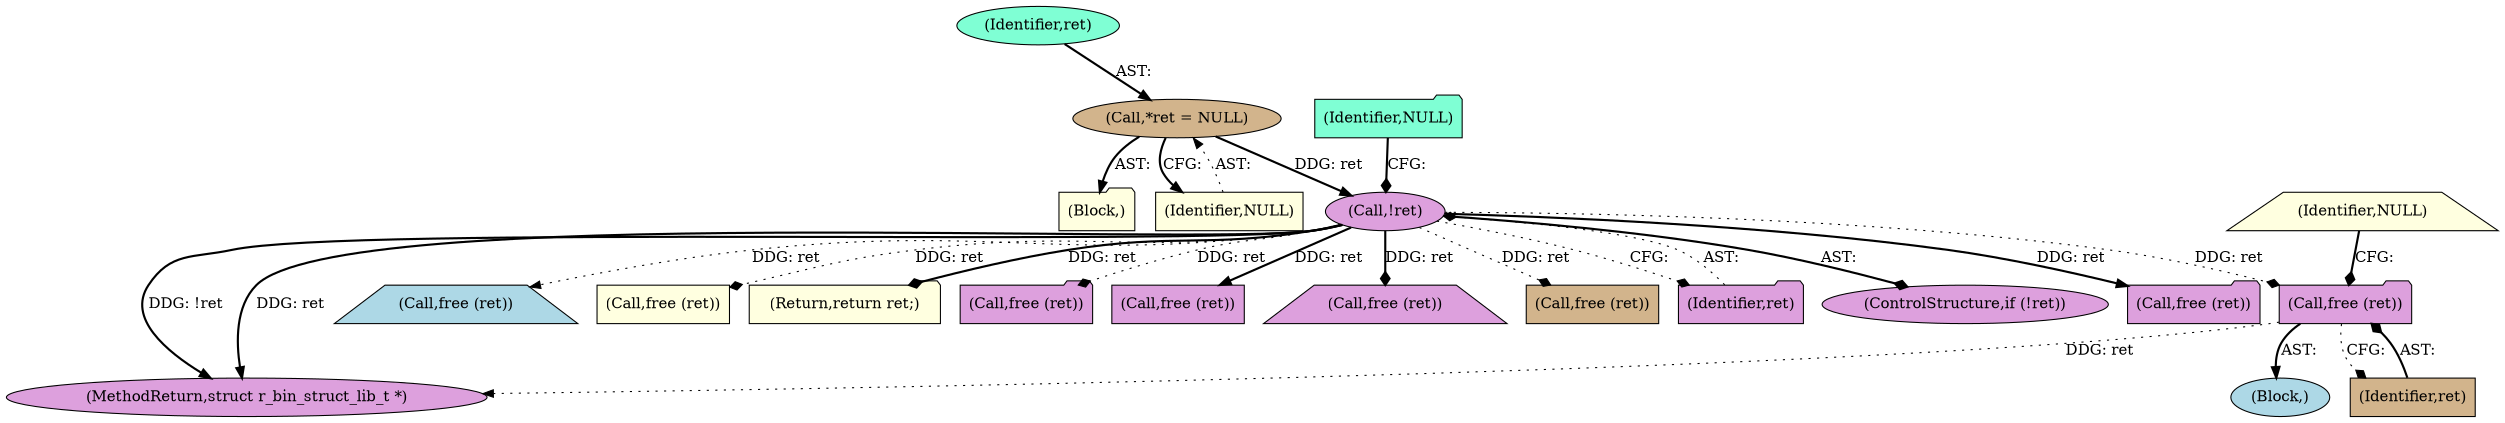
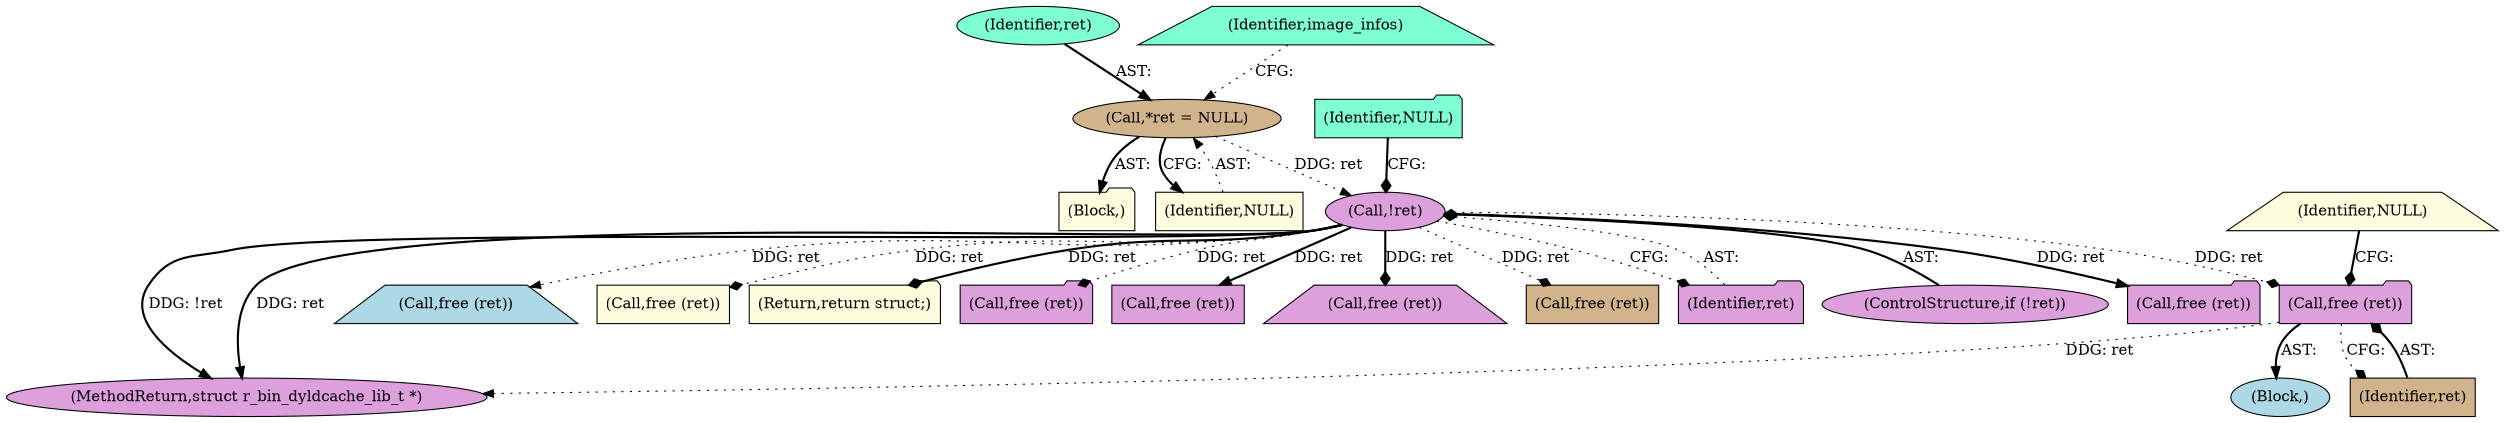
  digraph {
    fontname="DejaVu Serif"
    node [fillcolor=plum fontname="DejaVu Serif" shape=folder style=filled]
    edge [arrowhead=diamond fontname="DejaVu Serif" style=bold]
    n1 [label="(Call,free (ret))"]
    n2 [fillcolor=tan label="(Identifier,ret)" shape=box]
    n3 [fillcolor=lightblue label="(Block,)" shape=ellipse]
-   n4 [label="(MethodReturn,struct r_bin_struct_lib_t *)" shape=ellipse]
+   n4 [label="(MethodReturn,struct r_bin_dyldcache_lib_t *)" shape=ellipse]
    n5 [label="(Call,!ret)" shape=ellipse]
    n6 [fillcolor=lightblue label="(Call,free (ret))" shape=trapezium]
    n7 [fillcolor=lightyellow label="(Call,free (ret))" shape=box]
-   n8 [fillcolor=lightyellow label="(Return,return ret;)"]
+   n8 [fillcolor=lightyellow label="(Return,return struct;)"]
    n9 [label="(Call,free (ret))"]
    n10 [label="(Call,free (ret))" shape=box]
    n11 [label="(Call,free (ret))" shape=trapezium]
    n12 [fillcolor=tan label="(Call,free (ret))" shape=box]
    n13 [label="(Identifier,ret)"]
    n14 [label="(ControlStructure,if (!ret))" shape=ellipse]
    n15 [label="(Call,free (ret))"]
    n16 [fillcolor=tan label="(Call,*ret = NULL)" shape=ellipse]
    n17 [fillcolor=lightyellow label="(Block,)"]
    n18 [fillcolor=lightyellow label="(Identifier,NULL)" shape=box]
    n19 [fillcolor=lightyellow label="(Identifier,NULL)" shape=trapezium]
    n20 [fillcolor=aquamarine label="(Identifier,ret)" shape=ellipse]
+   n21 [fillcolor=aquamarine label="(Identifier,image_infos)" shape=trapezium]
    n22 [fillcolor=aquamarine label="(Identifier,NULL)"]
    n1 -> n2 [label="CFG: " style=dotted]
    n1 -> n3 [arrowhead=normal label="AST: "]
    n1 -> n4 [arrowhead=normal label="DDG: ret" style=dotted]
    n2 -> n1 [label="AST: "]
    n5 -> n1 [label="DDG: ret" style=dotted]
    n5 -> n4 [arrowhead=normal label="DDG: !ret"]
    n5 -> n4 [arrowhead=normal label="DDG: ret"]
    n5 -> n6 [arrowhead=normal label="DDG: ret" style=dotted]
    n5 -> n7 [label="DDG: ret" style=dotted]
    n5 -> n8 [label="DDG: ret"]
    n5 -> n9 [label="DDG: ret" style=dotted]
    n5 -> n10 [arrowhead=normal label="DDG: ret"]
    n5 -> n11 [label="DDG: ret"]
    n5 -> n12 [label="DDG: ret" style=dotted]
    n5 -> n13 [label="CFG: " style=dotted]
-   n5 -> n14 [label="AST: "]
+   n14 -> n5 [label="AST: "]
    n5 -> n15 [arrowhead=normal label="DDG: ret"]
    n13 -> n5 [label="AST: " style=dotted]
-   n16 -> n5 [arrowhead=normal label="DDG: ret"]
+   n16 -> n5 [arrowhead=normal label="DDG: ret" style=dotted]
    n16 -> n17 [arrowhead=normal label="AST: "]
    n16 -> n18 [arrowhead=normal label="CFG: "]
    n18 -> n16 [arrowhead=normal label="AST: " style=dotted]
    n19 -> n1 [label="CFG: "]
    n20 -> n16 [arrowhead=normal label="AST: "]
+   n21 -> n16 [arrowhead=normal label="CFG: " style=dotted]
    n22 -> n5 [label="CFG: "]
  }
